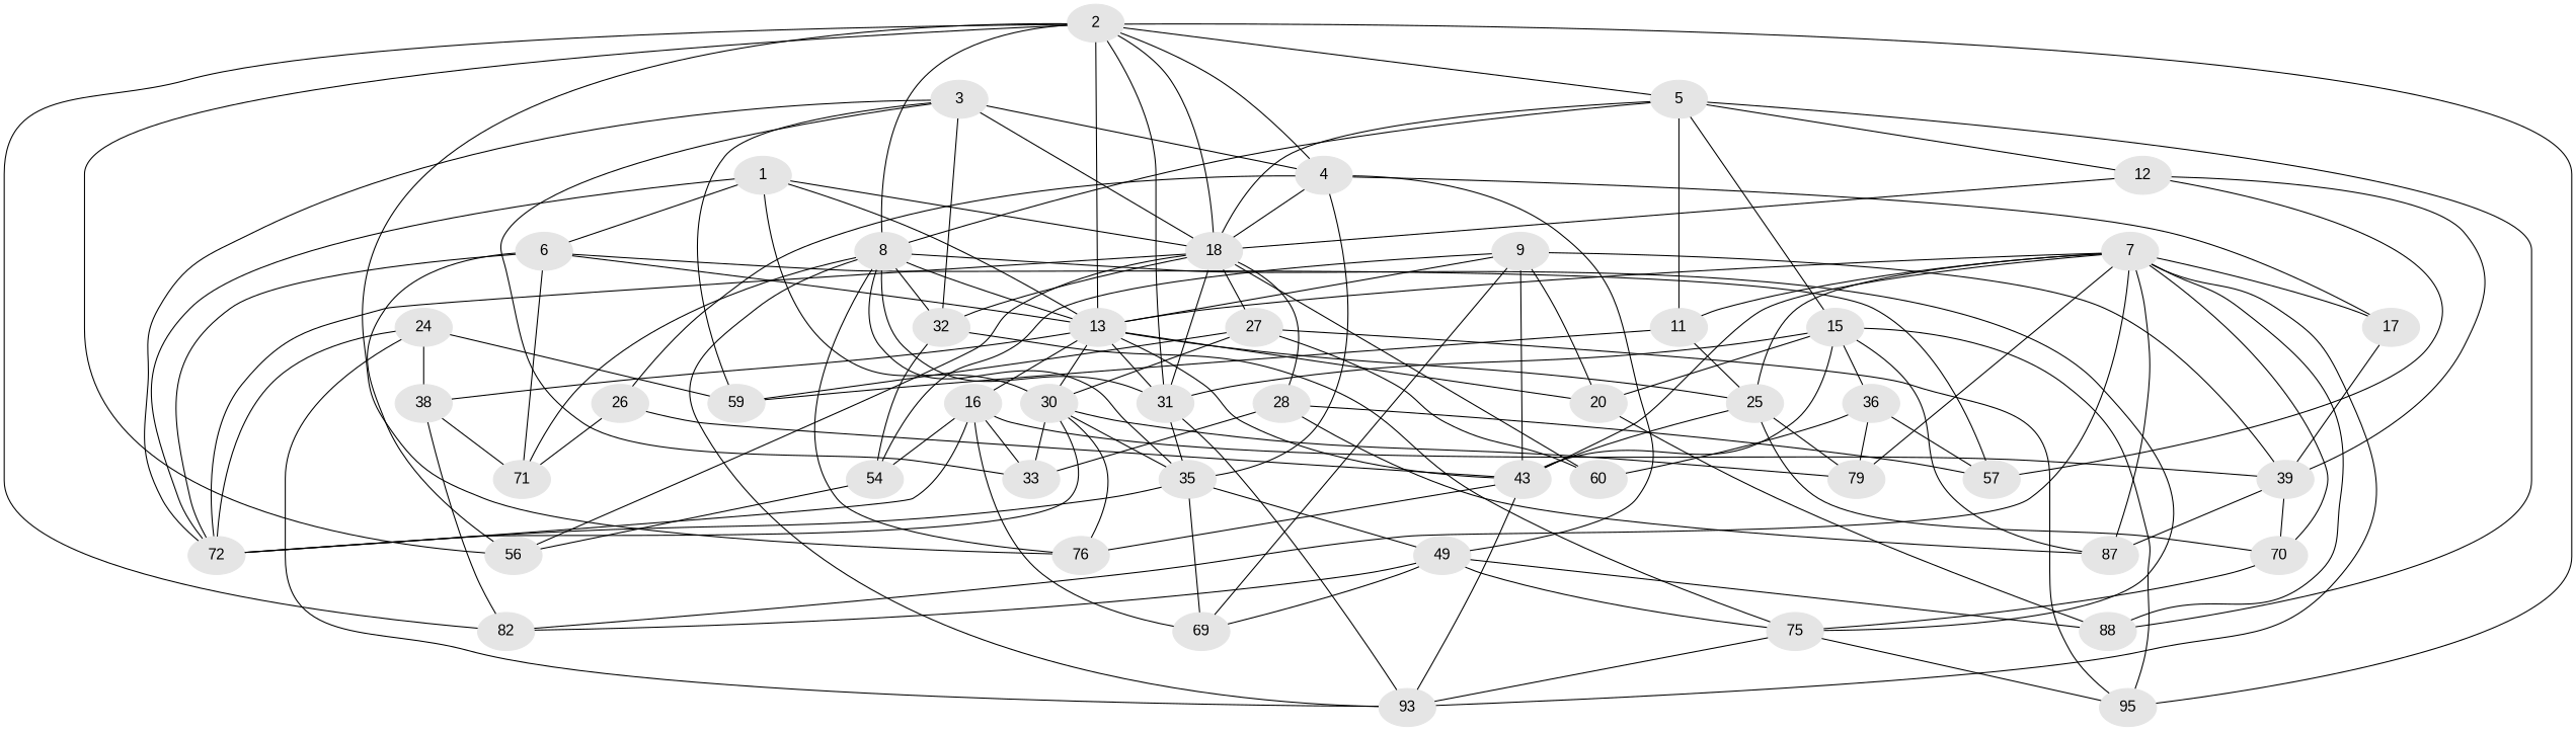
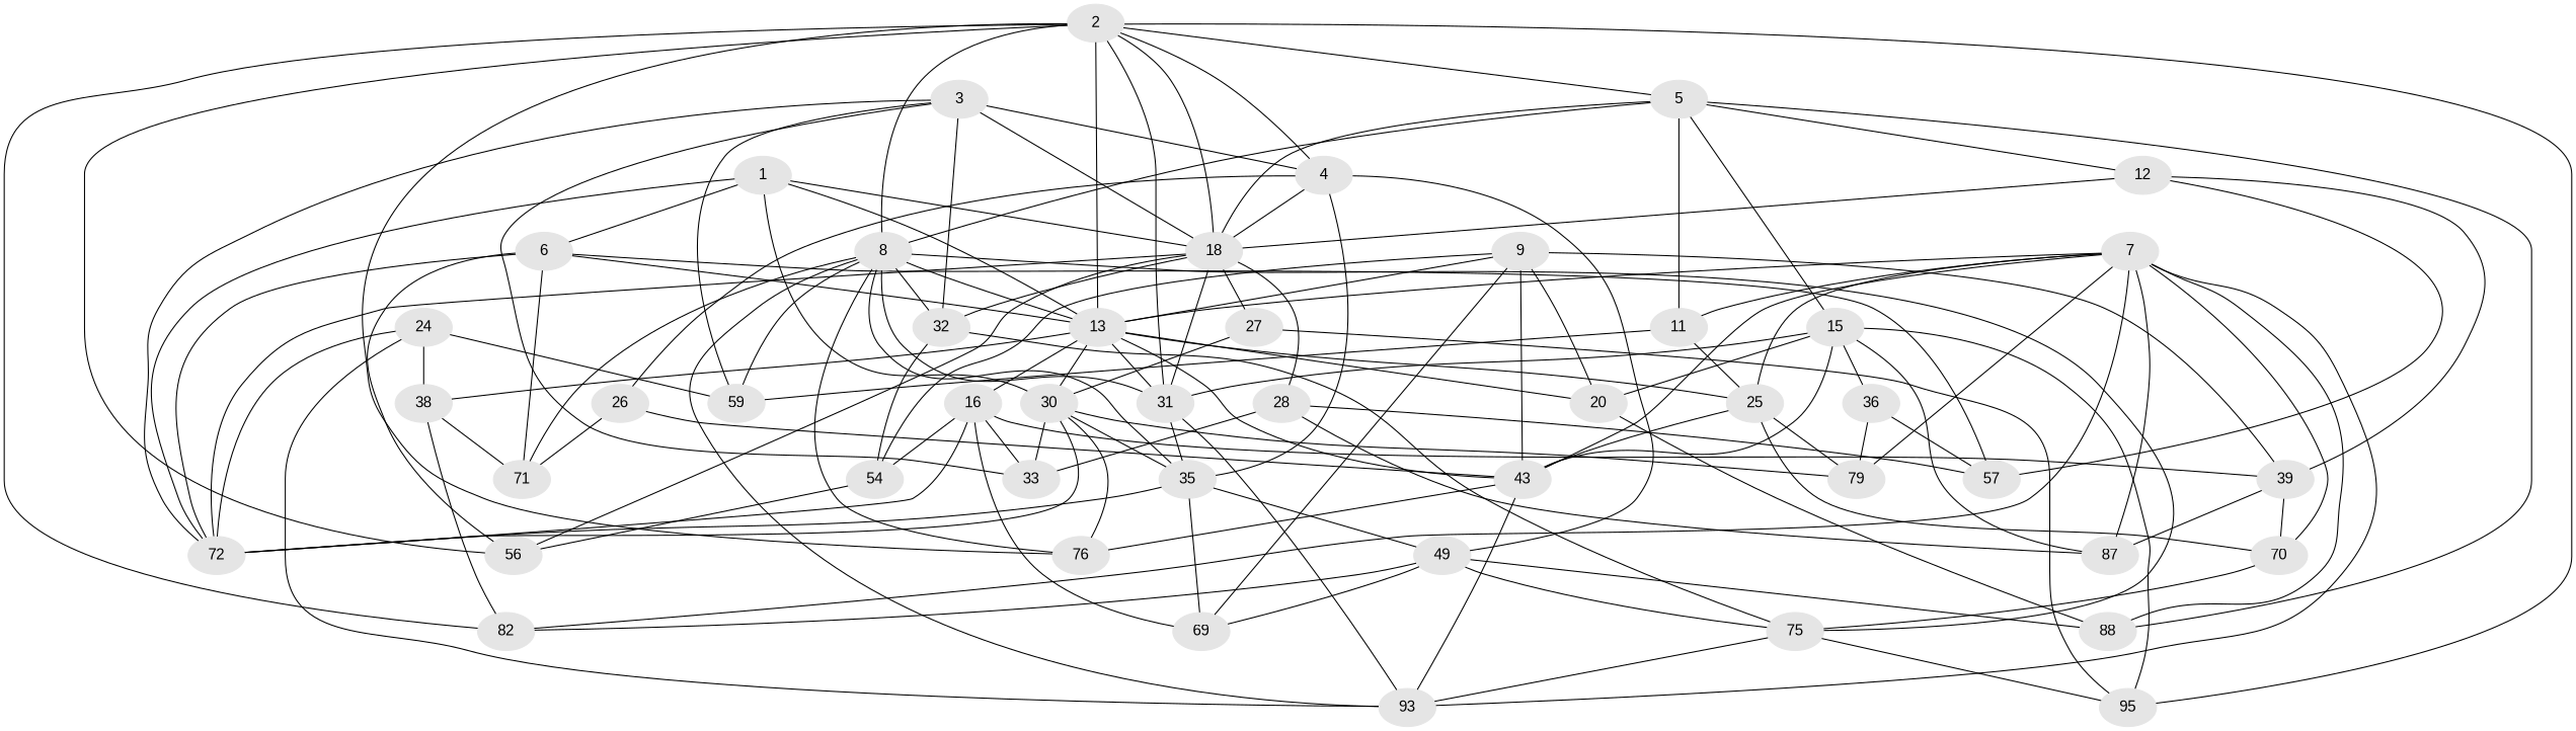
  graph {
    fontname="Liberation Sans"
    node [color=gray90 fontname="Liberation Sans" style=filled]
    edge [fontname="Liberation Sans"]
    1 [super="+65"]
    6 [super="+14"]
    13 [super="+67+68"]
    18 [super="+53+66+78"]
    30 [super="+52+48"]
    72 [super="+93+84"]
    56
    57
    71
    31 [super="+63"]
    25 [super="+74"]
    43 [super="+96+61"]
    20
    16 [super="+55"]
    38
    32 [super="+42"]
    27 [super="+90"]
    28
-   60
    76
    33
    35 [super="+45+64"]
    79
    2 [super="+37+41"]
    4 [super="+10"]
    5 [super="+22"]
    8 [super="+77+47+34"]
    82
    95
-   17
    26
    49 [super="+51"]
    11
    12
    15 [super="+19"]
    88
    n37 [label=93 super="+97"]
    75 [super="+98"]
    3 [super="+40"]
    59
    54
    39 [super="+89"]
    69
    7 [super="+62+21"]
    70
    87
    36
    9 [super="+44"]
    24
    1 -- 6
    1 -- 13
    1 -- 18 [weight=2]
    1 -- 30
    1 -- 72
    6 -- 13
    6 -- 72
    6 -- 56
    6 -- 57
    6 -- 71
    13 -- 30
    13 -- 31
    13 -- 25
    13 -- 43
    13 -- 20
    13 -- 16
    13 -- 38
    18 -- 72
    18 -- 56
    18 -- 31
    18 -- 32
    18 -- 27
    18 -- 28
-   18 -- 60
    30 -- 72
    30 -- 76
    30 -- 33
    30 -- 35
    30 -- 79
    31 -- 35 [weight=2]
    31 -- n37
    25 -- 43
    25 -- 79
    25 -- 70
    43 -- 76
    43 -- n37
    20 -- 88
    16 -- 72
    16 -- 33
    16 -- 54
    16 -- 39
    16 -- 69
    38 -- 71
    38 -- 82
    32 -- 75
    32 -- 54
    27 -- 30
-   27 -- 60 [weight=2]
    27 -- 95
-   27 -- 59
+   8 -- 59
    28 -- 57
    28 -- 33
    28 -- 87
    35 -- 72
    35 -- 49
    35 -- 69
    2 -- 13
    2 -- 18
    2 -- 56
    2 -- 31
    2 -- 76
    2 -- 4
    2 -- 5
    2 -- 8
    2 -- 82
    2 -- 95
    4 -- 18
    4 -- 35
-   4 -- 17 [weight=2]
    4 -- 26
    4 -- 49
    5 -- 18
    5 -- 8
    5 -- 11
    5 -- 12
    5 -- 15
    5 -- 88
    8 -- 13 [weight=2]
    8 -- 71
    8 -- 31
    8 -- 32 [weight=2]
    8 -- 76
    8 -- 35
    8 -- n37
    8 -- 75
-   17 -- 39
    26 -- 71
    26 -- 43 [weight=2]
    49 -- 82
    49 -- 88
    49 -- 75
    49 -- 69
    11 -- 25
    11 -- 59
    12 -- 18
    12 -- 57
    12 -- 39
    15 -- 31
    15 -- 43 [weight=2]
    15 -- 20
    15 -- 95
    15 -- 87
    15 -- 36
    75 -- 95
    75 -- n37
    3 -- 18
    3 -- 72
    3 -- 32
    3 -- 33
    3 -- 4
    3 -- 59
    54 -- 56
    39 -- 70
    39 -- 87
    7 -- 13
    7 -- 25
    7 -- 43
    7 -- 79
    7 -- 82
-   7 -- 17
    7 -- 11
    7 -- 88
    7 -- n37
    7 -- 70
    7 -- 87
    70 -- 75
    36 -- 57
-   36 -- 60
    36 -- 79
    9 -- 13
    9 -- 43
    9 -- 20
    9 -- 54
    9 -- 39
    9 -- 69
    24 -- 72
    24 -- 38
    24 -- n37
    24 -- 59
  }
